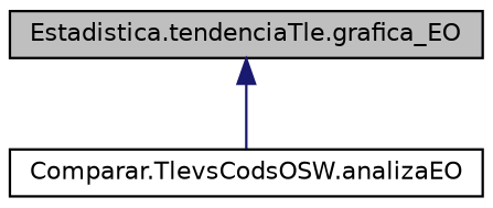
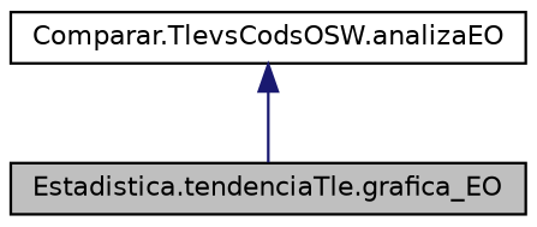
  digraph {
    rankdir=TB
    node [color=black fontname=Helvetica fontsize=10 shape=record style=filled]
    n1 [fillcolor=grey75 fontcolor=black height=0.2 label="Estadistica.tendenciaTle.grafica_EO" width=0.4]
    n2 [fillcolor=white height=0.2 label="Comparar.TlevsCodsOSW.analizaEO" width=0.4]
-   n1 -> n2 [color=midnightblue dir=back fontname=Helvetica fontsize=10 labelfontname=Helvetica labelfontsize=10 style=solid]
+   n2 -> n1 [color=midnightblue dir=back fontname=Helvetica fontsize=10 labelfontname=Helvetica labelfontsize=10 style=solid]
  }
